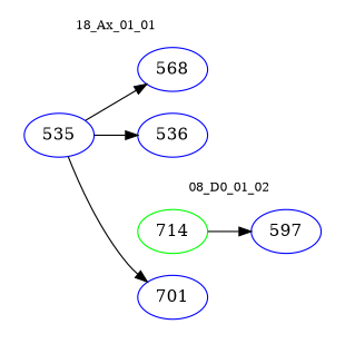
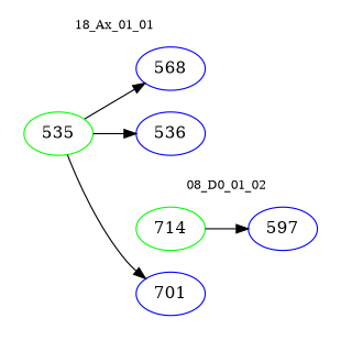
  digraph {
    rankdir=LR
    node [color=blue]
    edge [color=black]
-   n1 [label=535]
+   n1 [color=green label=535]
    n2 [label=536]
    n3 [label=568]
    n4 [color=green label=714]
    n5 [label=597]
    n6 [label=701]
    subgraph cluster_1 {
      color=white
      fontsize=10
      label="18_Ax_01_01"
      n1
      n2
      n3
    }
    subgraph cluster_2 {
      color=white
      fontsize=10
      label="08_D0_01_02"
      n4
      n5
      n6
    }
    n1 -> n2
    n1 -> n3
    n1 -> n6
    n4 -> n5
  }
